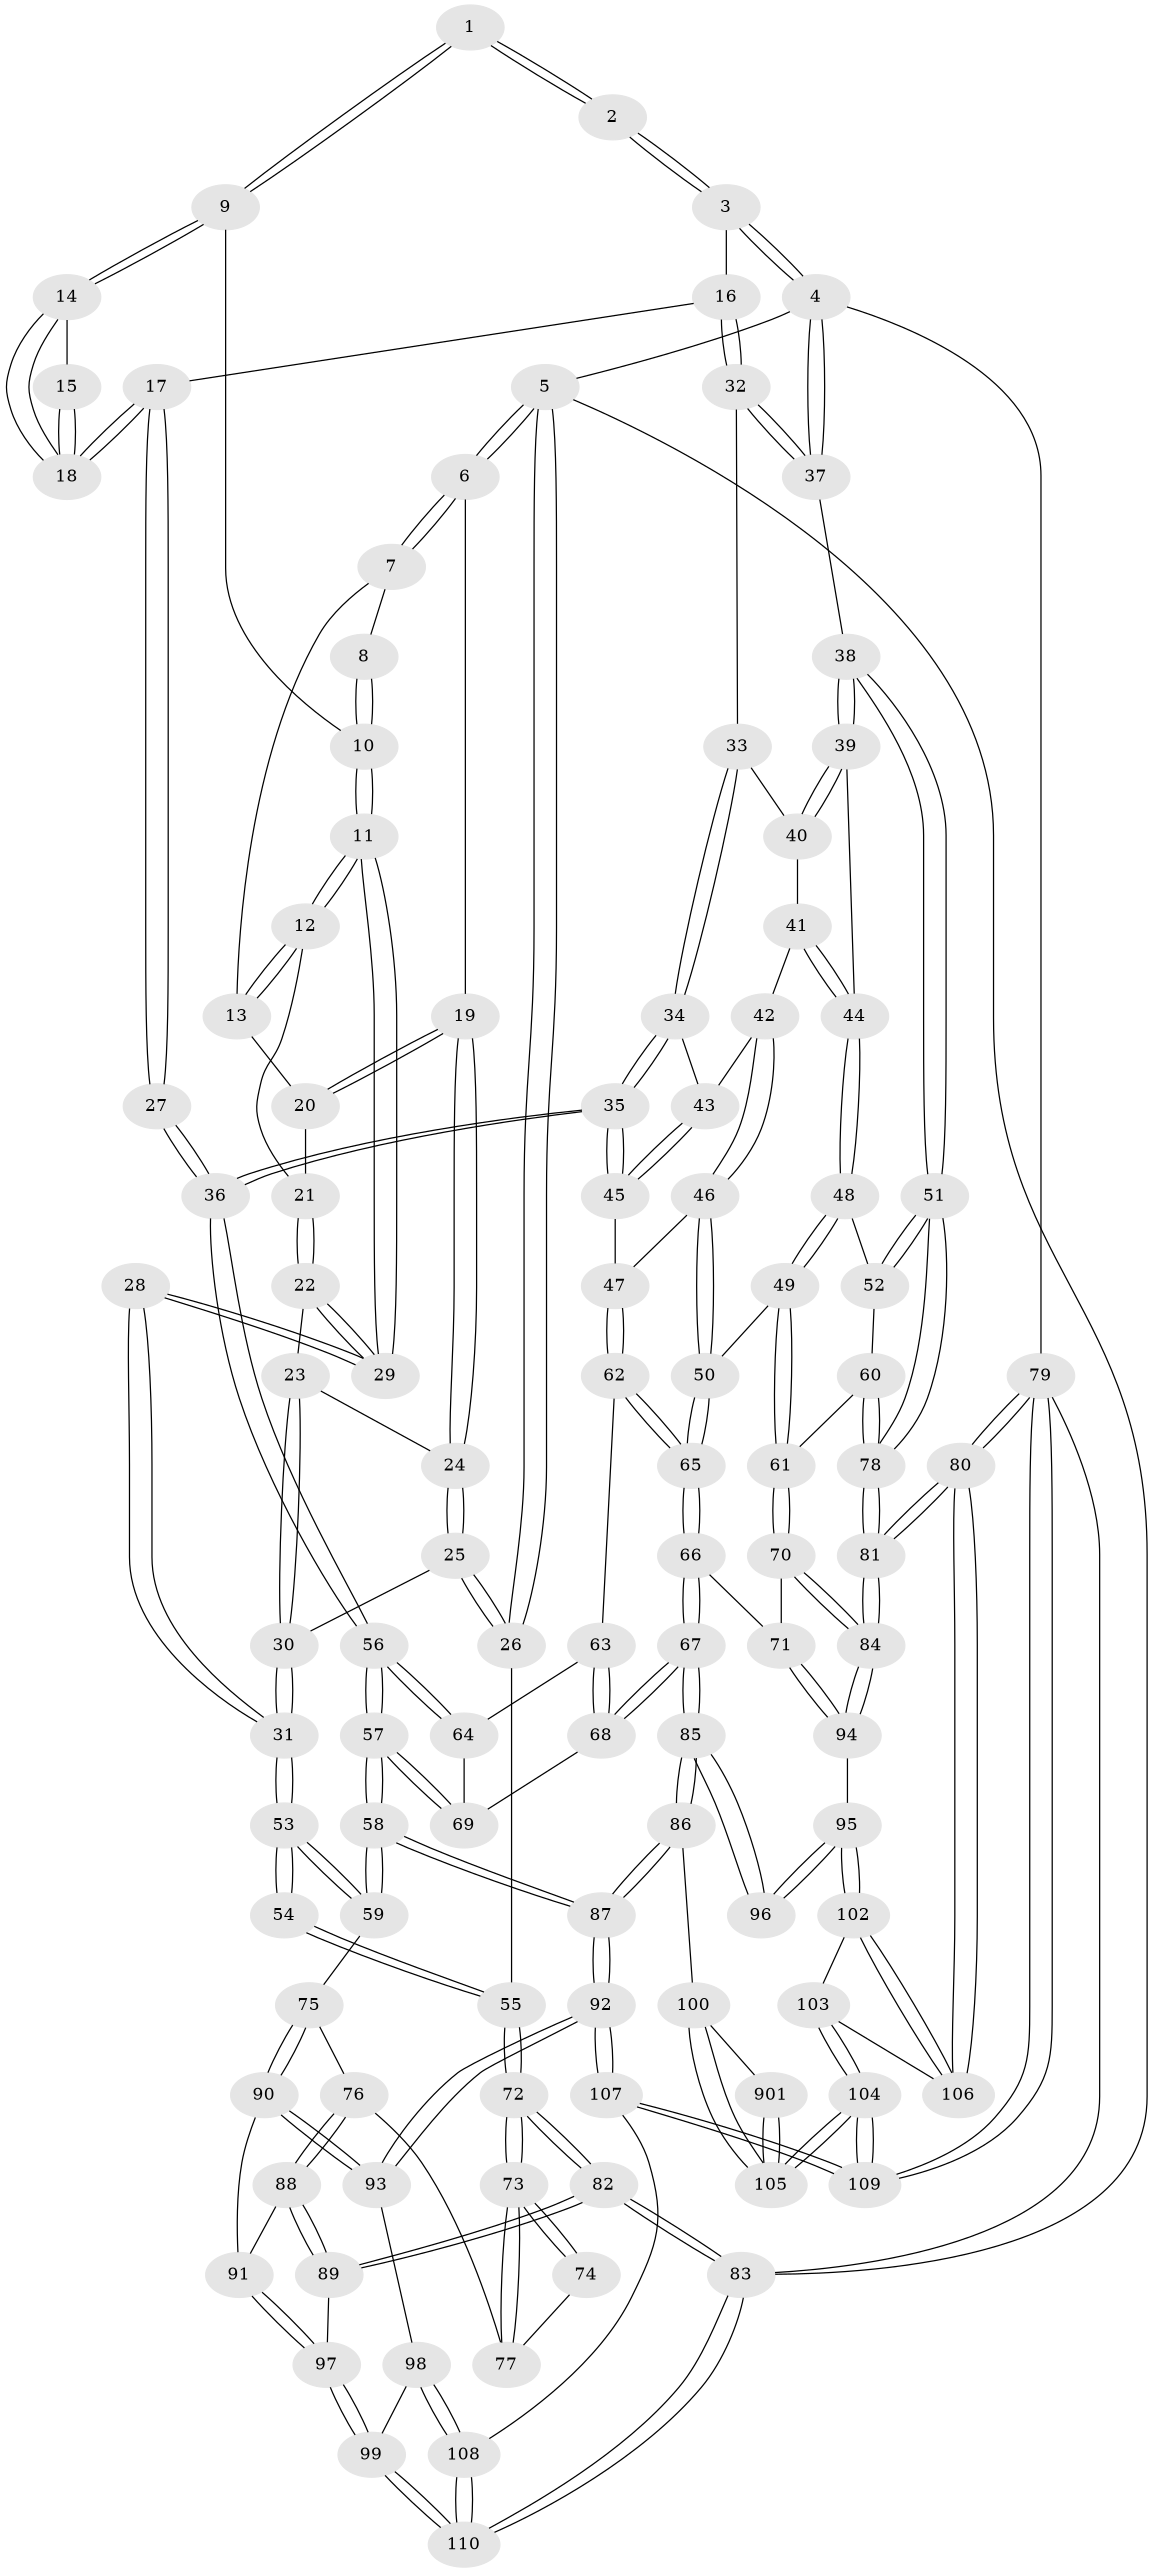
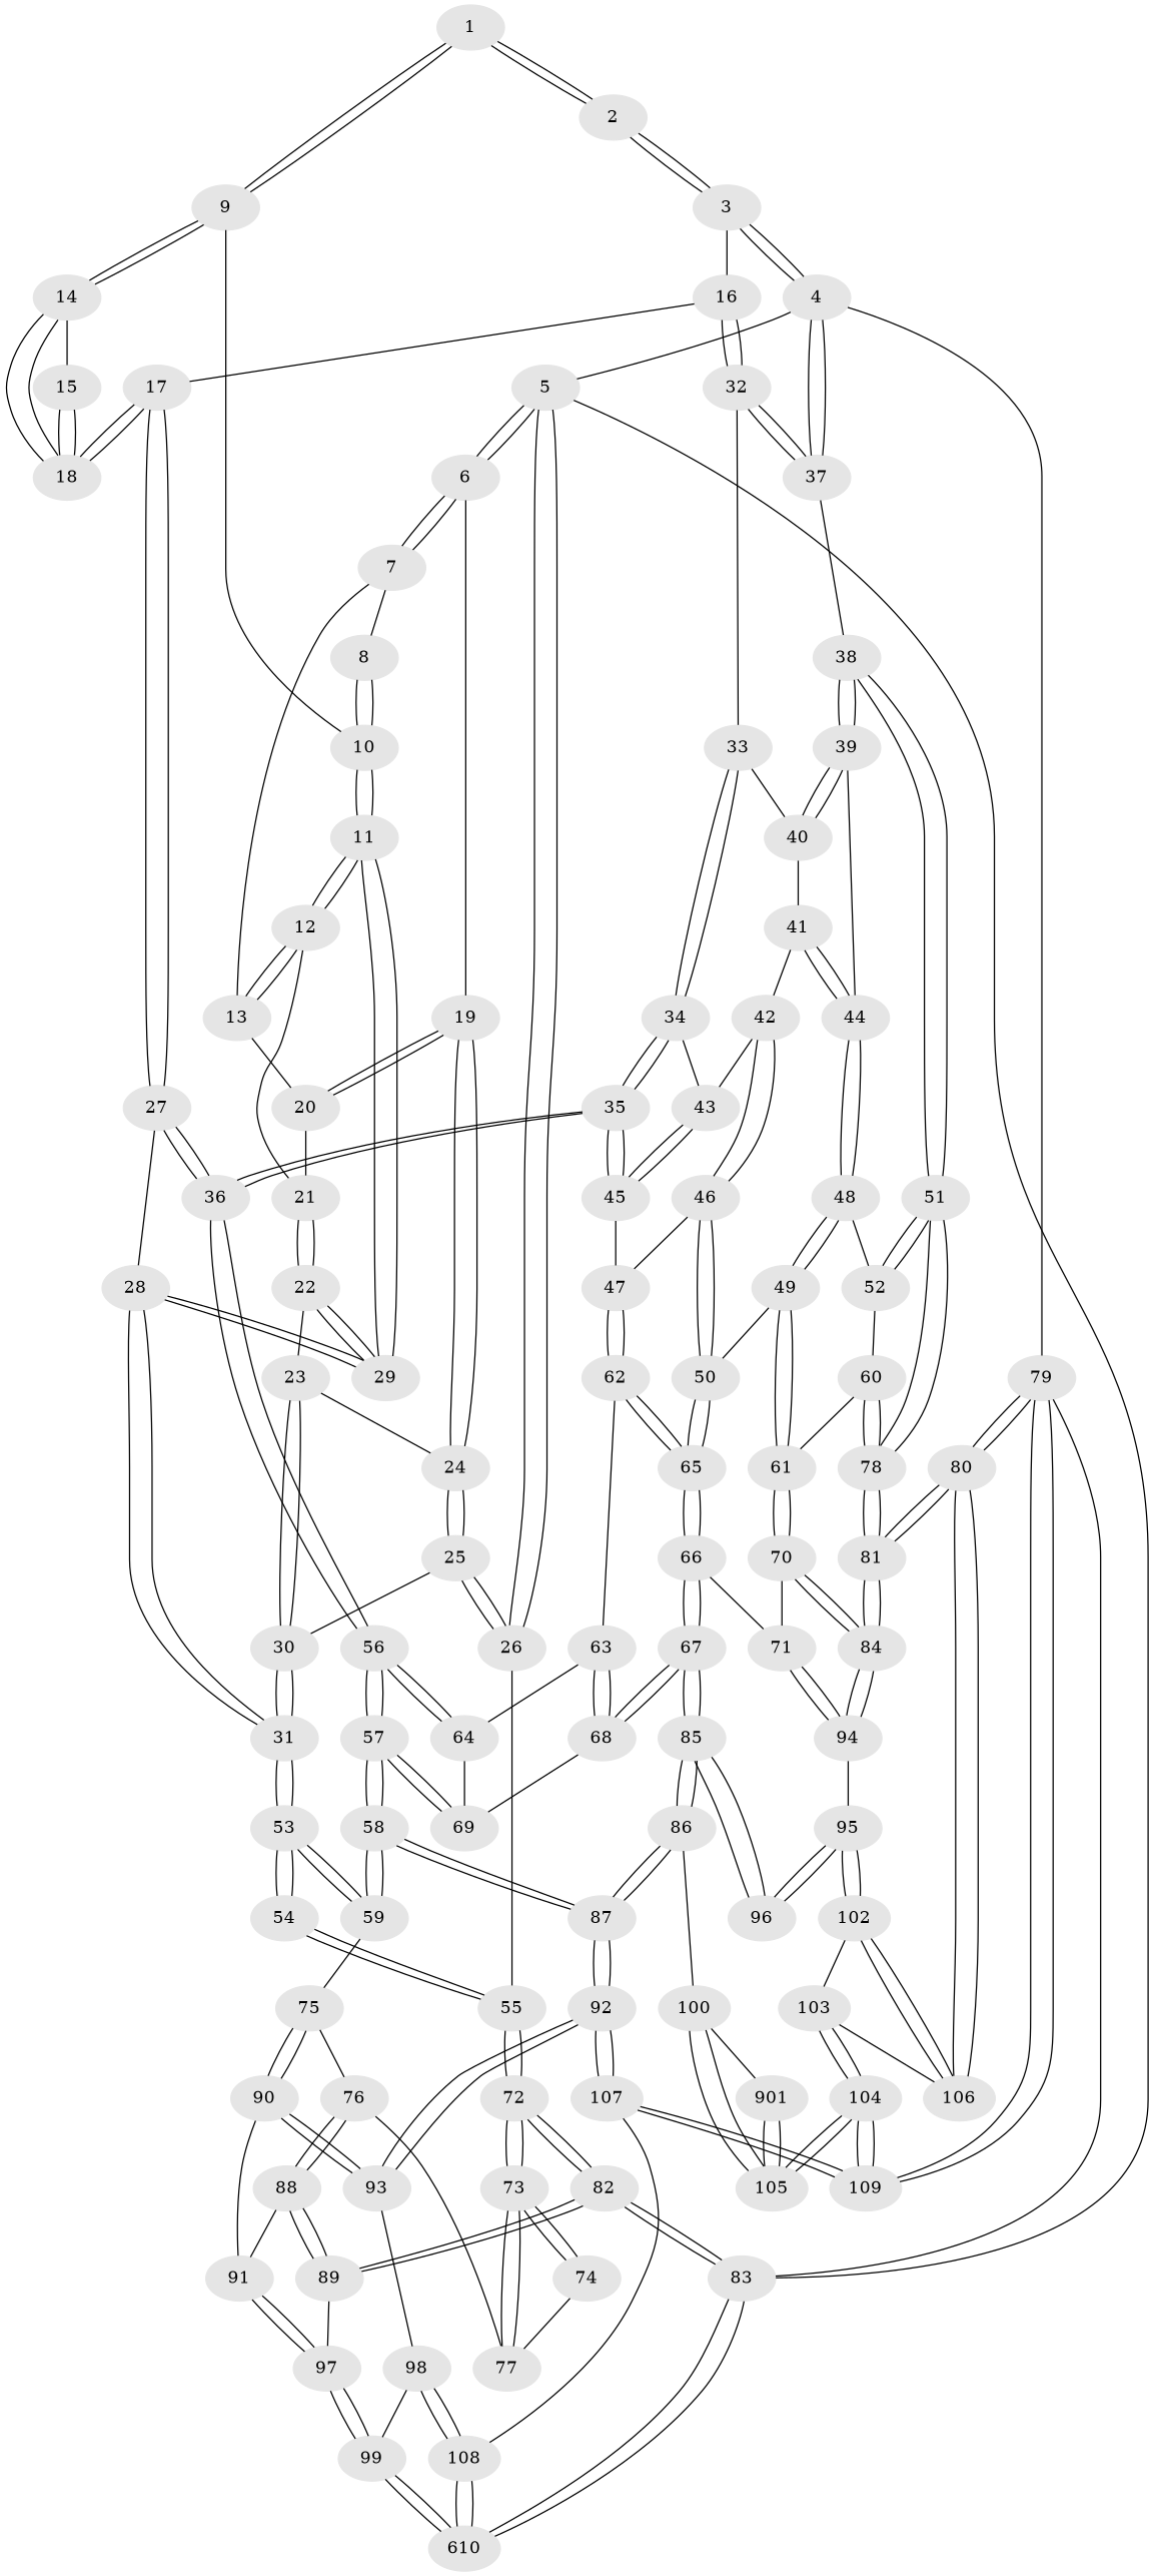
  graph {
    node [color=gray90 style=filled]
    1
    2
    9
    3
    10
    14
    4
    16
    5
    37
    79
    17
    32
    6
    26
    83
    38
    80
    109
    7
    19
    55
-   110
+   110 [label=610]
    8
    13
    20
    24
    11
    15
    18
    12
    29
    21
    22
    27
    33
    28
    36
    25
    23
    30
    31
    72
    56
    53
    54
    59
    34
    40
    35
    43
    41
    45
    47
    57
    64
    39
    51
    44
    52
    78
    48
    42
    46
    50
    49
    62
    65
    63
    61
    60
    70
    66
    81
    75
    73
    82
    58
    69
    87
    92
    76
    90
    71
    84
    68
    67
    85
    94
    86
    96
    95
    74
    77
    89
    88
    91
    93
    106
    97
    100
    n102 [label=901]
    105
    107
    99
    98
    108
    102
    103
    104
    1 -- 2
    1 -- 2
    1 -- 9
    1 -- 9
    2 -- 3
    2 -- 3
    9 -- 10
    9 -- 14
    9 -- 14
    3 -- 4
    3 -- 4
    3 -- 16
    10 -- 11
    10 -- 11
    14 -- 15
    14 -- 18
    14 -- 18
    4 -- 5
    4 -- 37
    4 -- 37
    4 -- 79
    16 -- 17
    16 -- 32
    16 -- 32
    5 -- 6
    5 -- 6
    5 -- 26
    5 -- 26
    5 -- 83
    37 -- 38
    79 -- 83
    79 -- 80
    79 -- 80
    79 -- 109
    79 -- 109
    17 -- 18
    17 -- 18
    17 -- 27
    17 -- 27
    32 -- 37
    32 -- 37
    32 -- 33
    6 -- 7
    6 -- 7
    6 -- 19
    26 -- 55
    83 -- 110
    83 -- 110
    38 -- 39
    38 -- 39
    38 -- 51
    38 -- 51
    80 -- 81
    80 -- 81
    80 -- 106
    80 -- 106
    7 -- 8
    7 -- 13
    19 -- 20
    19 -- 20
    19 -- 24
    19 -- 24
    55 -- 72
    55 -- 72
    8 -- 10
    8 -- 10
    13 -- 20
    20 -- 21
    24 -- 25
    24 -- 25
    11 -- 12
    11 -- 12
    11 -- 29
    11 -- 29
    15 -- 18
    15 -- 18
    12 -- 13
    12 -- 13
    12 -- 21
    21 -- 22
    21 -- 22
    22 -- 29
    22 -- 29
    22 -- 23
+   27 -- 28
    27 -- 36
    27 -- 36
    33 -- 34
    33 -- 34
    33 -- 40
    28 -- 29
    28 -- 29
    28 -- 31
    28 -- 31
    36 -- 56
    36 -- 56
    25 -- 26
    25 -- 26
    25 -- 30
    23 -- 24
    23 -- 30
    23 -- 30
    30 -- 31
    30 -- 31
    31 -- 53
    31 -- 53
    72 -- 73
    72 -- 73
    72 -- 82
    72 -- 82
    56 -- 57
    56 -- 57
    56 -- 64
    56 -- 64
    53 -- 54
    53 -- 54
    53 -- 59
    53 -- 59
    54 -- 55
    54 -- 55
    59 -- 75
    34 -- 35
    34 -- 35
    34 -- 43
    40 -- 41
    35 -- 36
    35 -- 36
    35 -- 45
    35 -- 45
    43 -- 45
    43 -- 45
    41 -- 44
    41 -- 44
    41 -- 42
    45 -- 47
    47 -- 62
    47 -- 62
    57 -- 58
    57 -- 58
    57 -- 69
    57 -- 69
    64 -- 69
    39 -- 40
    39 -- 40
    39 -- 44
    51 -- 52
    51 -- 52
    51 -- 78
    51 -- 78
    44 -- 48
    44 -- 48
    52 -- 60
    78 -- 81
    78 -- 81
    48 -- 52
    48 -- 49
    48 -- 49
    42 -- 43
    42 -- 46
    42 -- 46
    46 -- 47
    46 -- 50
    46 -- 50
    50 -- 65
    50 -- 65
    49 -- 50
    49 -- 61
    49 -- 61
    62 -- 65
    62 -- 65
    62 -- 63
    65 -- 66
    65 -- 66
    63 -- 64
    63 -- 68
    63 -- 68
    61 -- 70
    61 -- 70
    60 -- 78
    60 -- 78
    60 -- 61
    70 -- 71
    70 -- 84
    70 -- 84
    66 -- 71
    66 -- 67
    66 -- 67
    81 -- 84
    81 -- 84
    75 -- 76
    75 -- 90
    75 -- 90
    73 -- 74
    73 -- 74
    73 -- 77
    73 -- 77
    82 -- 83
    82 -- 83
    82 -- 89
    82 -- 89
    58 -- 59
    58 -- 59
    58 -- 87
    58 -- 87
    87 -- 92
    87 -- 92
    92 -- 93
    92 -- 93
    92 -- 107
    92 -- 107
    76 -- 77
    76 -- 88
    76 -- 88
    90 -- 91
    90 -- 93
    90 -- 93
    71 -- 94
    71 -- 94
    84 -- 94
    84 -- 94
    68 -- 69
    67 -- 68
    67 -- 68
    67 -- 85
    67 -- 85
    85 -- 86
    85 -- 86
    85 -- 96
    85 -- 96
    94 -- 95
    86 -- 87
    86 -- 87
    86 -- 100
    95 -- 96
    95 -- 96
    95 -- 102
    95 -- 102
    74 -- 77
    89 -- 97
    88 -- 89
    88 -- 89
    88 -- 91
    91 -- 97
    91 -- 97
    93 -- 98
    97 -- 99
    97 -- 99
    100 -- n102
    100 -- 105
    100 -- 105
    n102 -- 105
    n102 -- 105
    107 -- 109
    107 -- 109
    107 -- 108
    99 -- 110
    99 -- 110
    98 -- 99
    98 -- 108
    98 -- 108
    108 -- 110
    108 -- 110
    102 -- 106
    102 -- 106
    102 -- 103
    103 -- 106
    103 -- 104
    103 -- 104
    104 -- 109
    104 -- 109
    104 -- 105
    104 -- 105
  }
